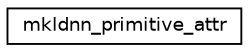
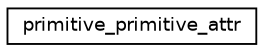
  digraph {
    rankdir=LR
-   n1 [color=black fillcolor=white fontname=Helvetica fontsize=10 height=0.2 label=mkldnn_primitive_attr shape=record style=filled width=0.4]
+   n1 [color=black fillcolor=white fontname=Helvetica fontsize=10 height=0.2 label=primitive_primitive_attr shape=record style=filled width=0.4]
  }
